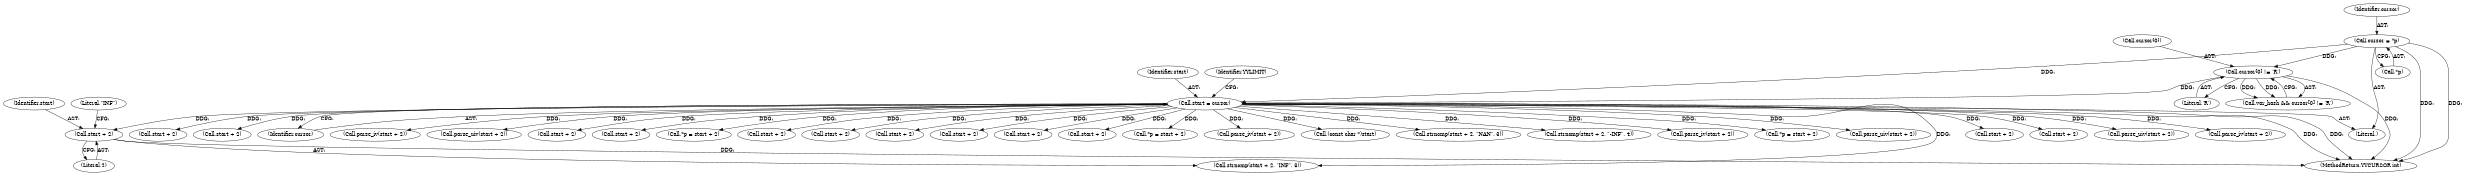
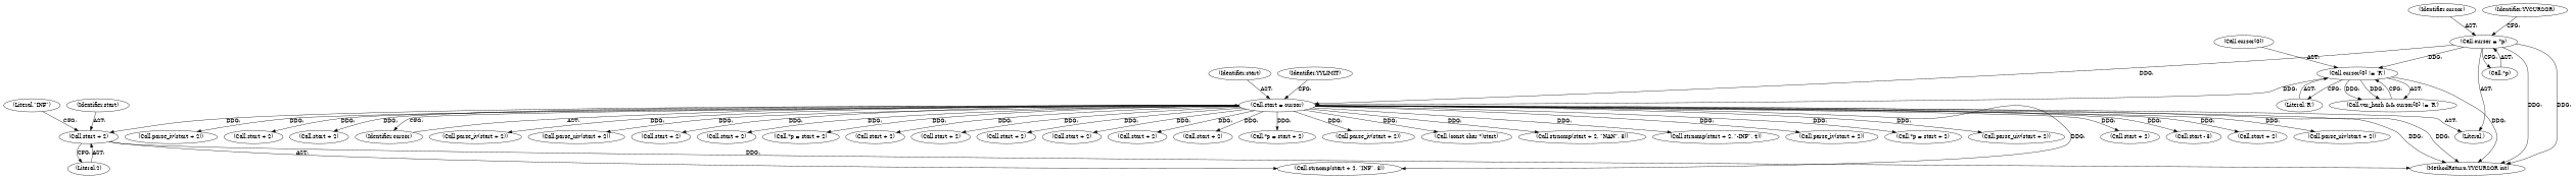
  digraph {
    n1 [label="(Call,start + 2)"]
    n2 [label="(Call,strncmp(start + 2, \"INF\", 3))"]
    n3 [label="(Literal,2)"]
    n4 [label="(MethodReturn,YYCURSOR int)"]
    n5 [label="(Call,start = cursor)"]
    n6 [label="(Call,start + 2)"]
+   n7 [label="(Call,start - 3)"]
    n8 [label="(Call,start + 2)"]
    n9 [label="(Call,parse_uiv(start + 2))"]
    n10 [label="(Call,parse_iv(start + 2))"]
    n11 [label="(Call,start + 2)"]
    n12 [label="(Call,start + 2)"]
    n13 [label="(Identifier,cursor)"]
    n14 [label="(Call,parse_iv(start + 2))"]
    n15 [label="(Call,parse_uiv(start + 2))"]
    n16 [label="(Call,start + 2)"]
    n17 [label="(Call,start + 2)"]
    n18 [label="(Literal,)"]
    n19 [label="(Call,*p = start + 2)"]
    n20 [label="(Call,start + 2)"]
    n21 [label="(Call,start + 2)"]
    n22 [label="(Call,start + 2)"]
    n23 [label="(Call,start + 2)"]
    n24 [label="(Call,start + 2)"]
    n25 [label="(Call,start + 2)"]
    n26 [label="(Call,*p = start + 2)"]
    n27 [label="(Call,parse_iv(start + 2))"]
    n28 [label="(Call,(const char *)start)"]
    n29 [label="(Call,strncmp(start + 2, \"NAN\", 3))"]
    n30 [label="(Call,strncmp(start + 2, \"-INF\", 4))"]
    n31 [label="(Call,parse_iv(start + 2))"]
    n32 [label="(Call,*p = start + 2)"]
    n33 [label="(Call,parse_uiv(start + 2))"]
    n34 [label="(Call,cursor[0] != 'R')"]
    n35 [label="(Literal,'R')"]
    n36 [label="(Call,var_hash && cursor[0] != 'R')"]
    n37 [label="(Call,cursor = *p)"]
    n38 [label="(Call,*p)"]
    n39 [label="(Identifier,cursor)"]
    n40 [label="(Identifier,start)"]
    n41 [label="(Identifier,YYLIMIT)"]
+   n42 [label="(Identifier,YYCURSOR)"]
    n43 [label="(Literal,\"INF\")"]
    n44 [label="(Identifier,start)"]
    n45 [label="(Call,cursor[0])"]
    n1 -> n2 [label="AST: "]
    n1 -> n3 [label="CFG: "]
    n1 -> n4 [label="DDG: "]
    n3 -> n1 [label="AST: "]
    n5 -> n1 [label="DDG: "]
    n5 -> n2 [label="DDG: "]
    n5 -> n4 [label="DDG: "]
    n5 -> n4 [label="DDG: "]
    n5 -> n6 [label="DDG: "]
+   n5 -> n7 [label="DDG: "]
    n5 -> n8 [label="DDG: "]
    n5 -> n9 [label="DDG: "]
    n5 -> n10 [label="DDG: "]
    n5 -> n11 [label="DDG: "]
    n5 -> n12 [label="DDG: "]
    n5 -> n13 [label="CFG: "]
    n5 -> n14 [label="DDG: "]
    n5 -> n15 [label="DDG: "]
    n5 -> n16 [label="DDG: "]
    n5 -> n17 [label="DDG: "]
    n5 -> n18 [label="AST: "]
    n5 -> n19 [label="DDG: "]
    n5 -> n20 [label="DDG: "]
    n5 -> n21 [label="DDG: "]
    n5 -> n22 [label="DDG: "]
    n5 -> n23 [label="DDG: "]
    n5 -> n24 [label="DDG: "]
    n5 -> n25 [label="DDG: "]
    n5 -> n26 [label="DDG: "]
    n5 -> n27 [label="DDG: "]
    n5 -> n28 [label="DDG: "]
    n5 -> n29 [label="DDG: "]
    n5 -> n30 [label="DDG: "]
    n5 -> n31 [label="DDG: "]
    n5 -> n32 [label="DDG: "]
    n5 -> n33 [label="DDG: "]
    n13 -> n5 [label="AST: "]
    n34 -> n4 [label="DDG: "]
    n34 -> n5 [label="DDG: "]
    n34 -> n35 [label="CFG: "]
    n34 -> n36 [label="AST: "]
    n34 -> n36 [label="DDG: "]
    n34 -> n36 [label="DDG: "]
    n35 -> n34 [label="AST: "]
    n36 -> n34 [label="CFG: "]
    n37 -> n4 [label="DDG: "]
    n37 -> n4 [label="DDG: "]
    n37 -> n5 [label="DDG: "]
    n37 -> n18 [label="AST: "]
    n37 -> n34 [label="DDG: "]
    n37 -> n38 [label="CFG: "]
    n38 -> n37 [label="AST: "]
    n39 -> n37 [label="AST: "]
    n40 -> n1 [label="AST: "]
    n41 -> n5 [label="CFG: "]
+   n42 -> n37 [label="CFG: "]
    n43 -> n1 [label="CFG: "]
    n44 -> n5 [label="AST: "]
    n45 -> n34 [label="AST: "]
  }
